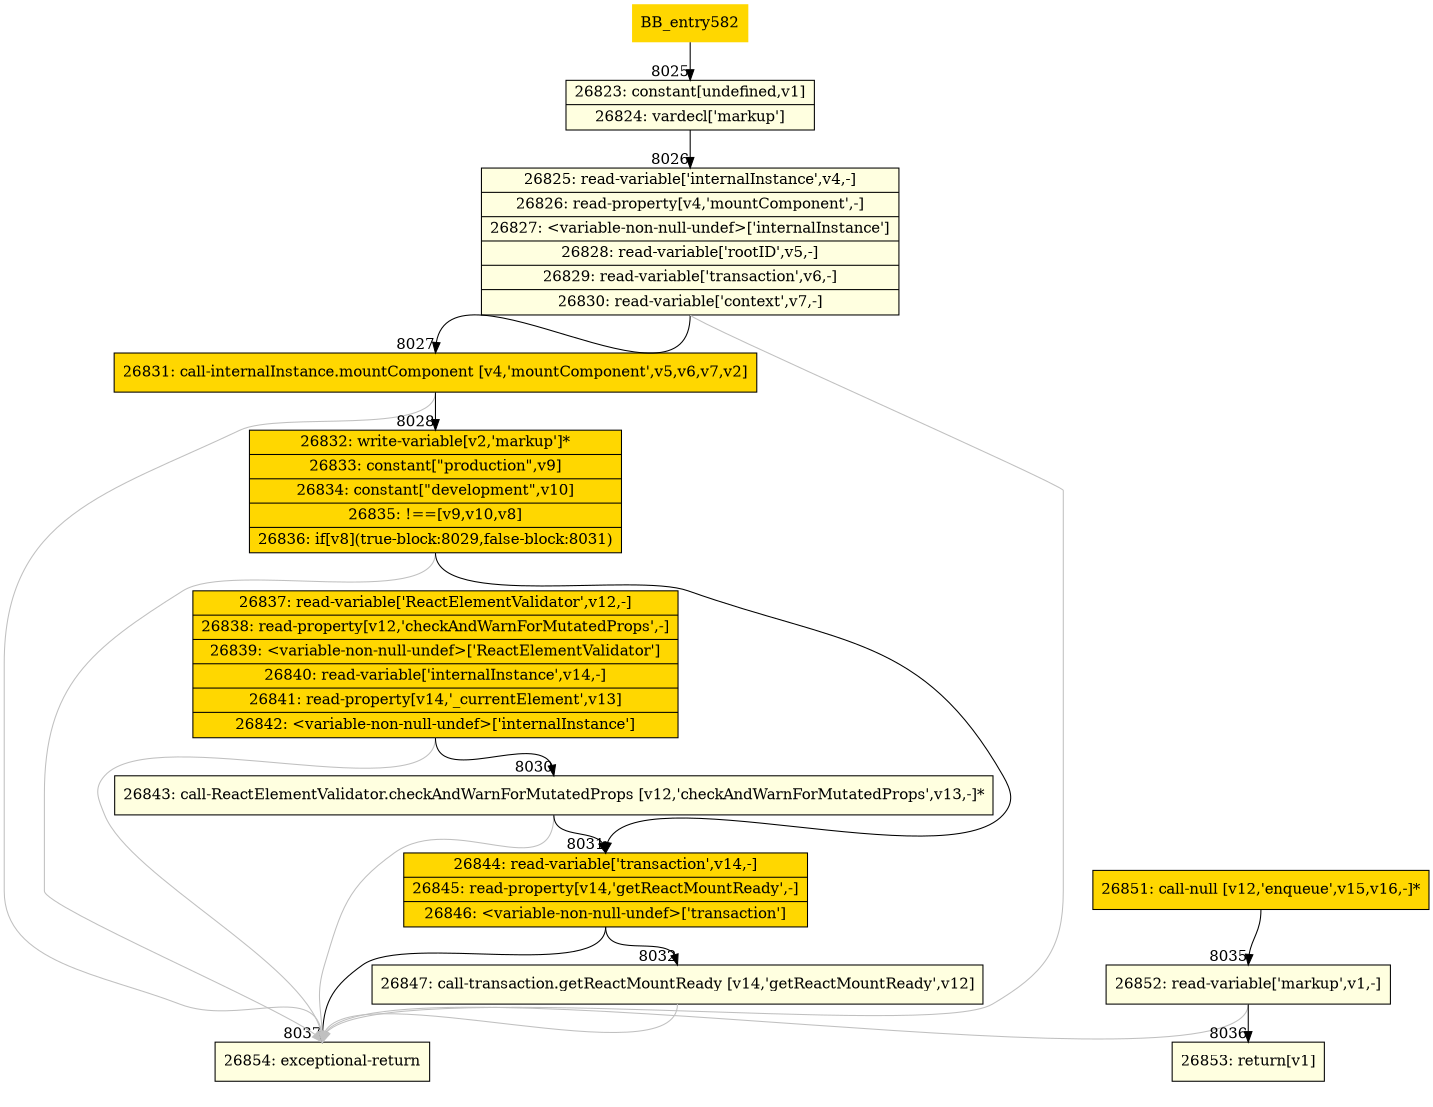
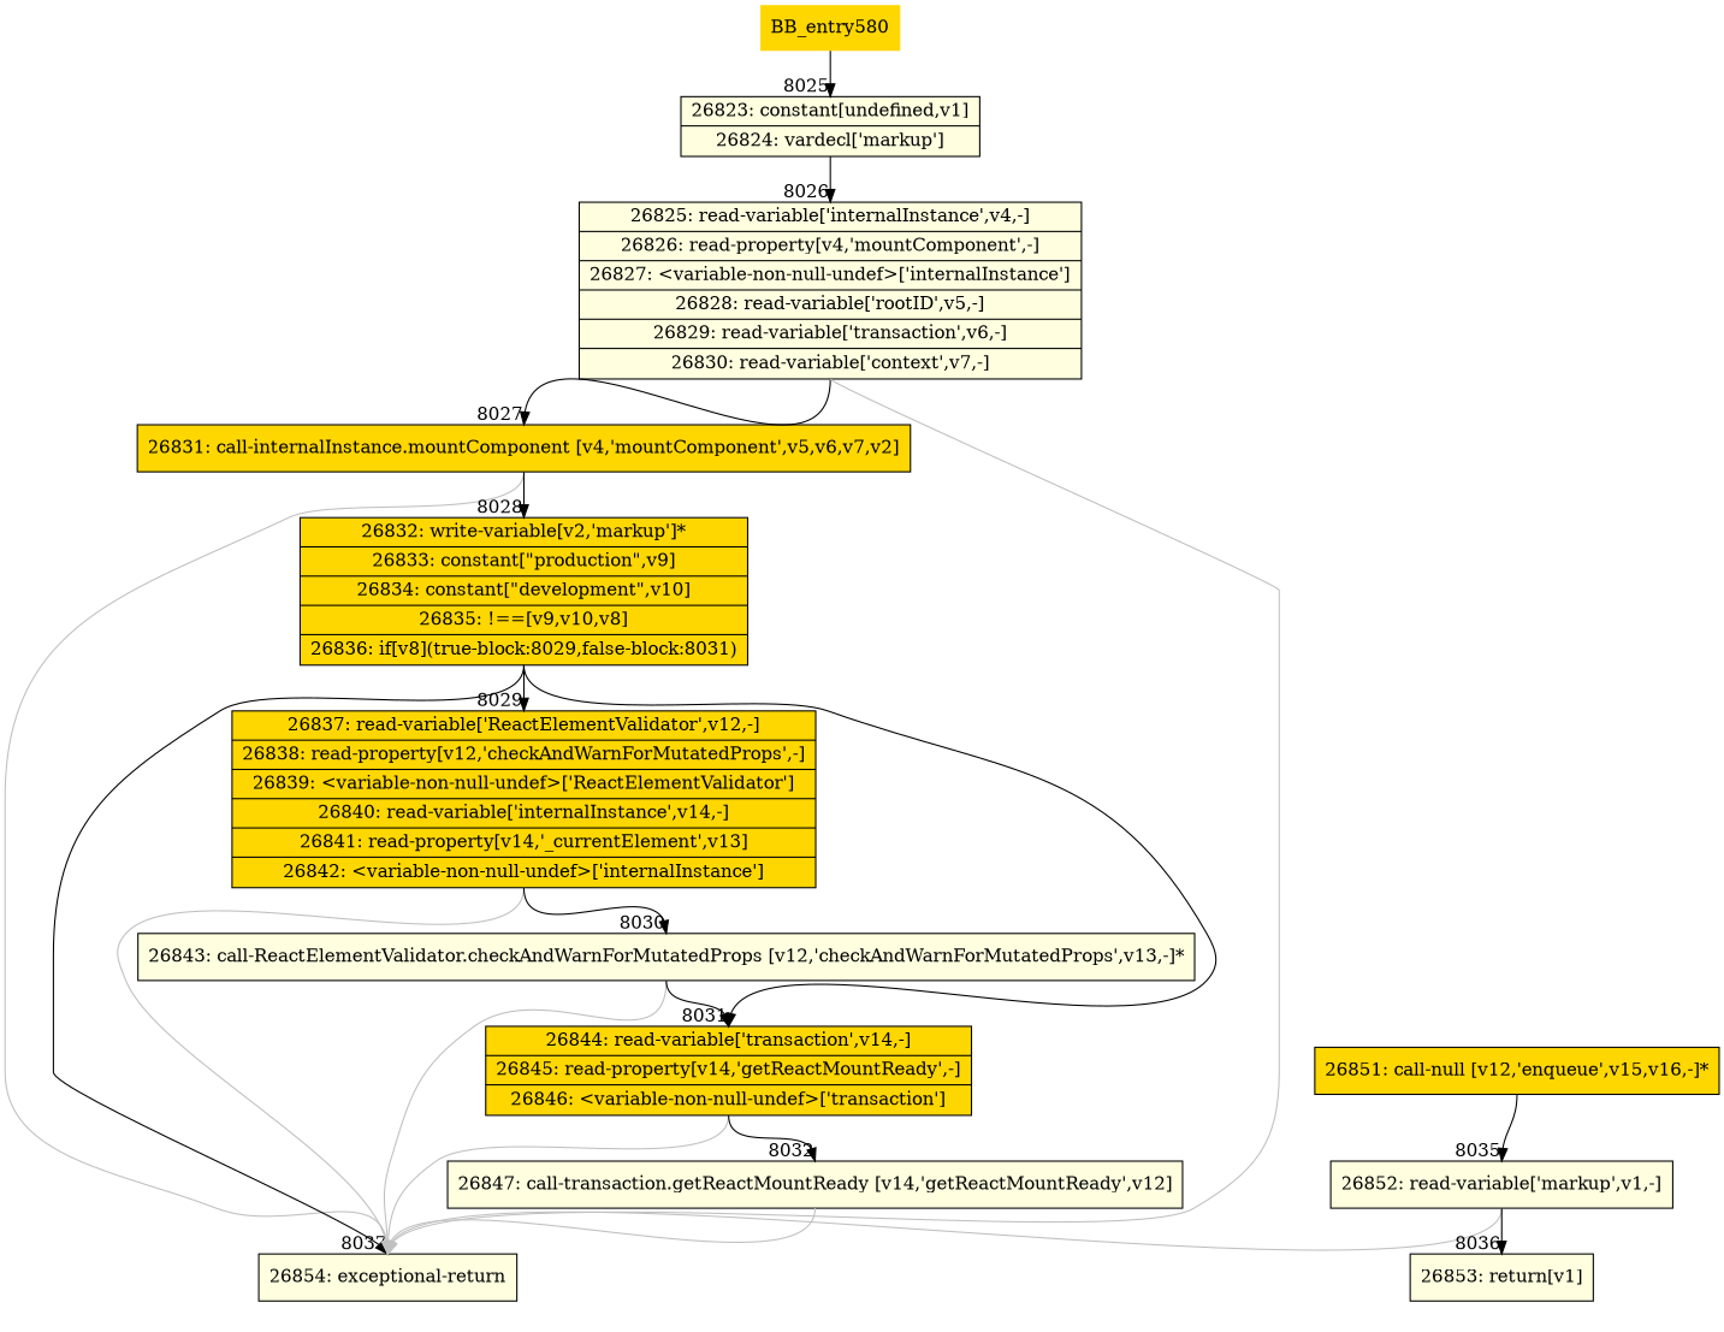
  digraph {
    rankdir=TD
    node [fillcolor=lightyellow shape=record style=filled]
    edge [headport=n tailport=s]
-   BB_entry582 [fillcolor=gold shape=none]
+   BB_entry582 [fillcolor=gold shape=none label=BB_entry580]
    n2 [label="{26823: constant[undefined,v1]|26824: vardecl['markup']}"]
    n3 [label="{26825: read-variable['internalInstance',v4,-]|26826: read-property[v4,'mountComponent',-]|26827: \<variable-non-null-undef\>['internalInstance']|26828: read-variable['rootID',v5,-]|26829: read-variable['transaction',v6,-]|26830: read-variable['context',v7,-]}"]
    n4 [fillcolor=gold label="{26831: call-internalInstance.mountComponent [v4,'mountComponent',v5,v6,v7,v2]}"]
    n5 [label="{26854: exceptional-return}"]
    n6 [fillcolor=gold label="{26832: write-variable[v2,'markup']*|26833: constant[\"production\",v9]|26834: constant[\"development\",v10]|26835: !==[v9,v10,v8]|26836: if[v8](true-block:8029,false-block:8031)}"]
    n7 [fillcolor=gold label="{26837: read-variable['ReactElementValidator',v12,-]|26838: read-property[v12,'checkAndWarnForMutatedProps',-]|26839: \<variable-non-null-undef\>['ReactElementValidator']|26840: read-variable['internalInstance',v14,-]|26841: read-property[v14,'_currentElement',v13]|26842: \<variable-non-null-undef\>['internalInstance']}"]
    n8 [fillcolor=gold label="{26844: read-variable['transaction',v14,-]|26845: read-property[v14,'getReactMountReady',-]|26846: \<variable-non-null-undef\>['transaction']}"]
    n9 [label="{26843: call-ReactElementValidator.checkAndWarnForMutatedProps [v12,'checkAndWarnForMutatedProps',v13,-]*}"]
    n10 [label="{26847: call-transaction.getReactMountReady [v14,'getReactMountReady',v12]}"]
    n11 [fillcolor=gold label="{26851: call-null [v12,'enqueue',v15,v16,-]*}"]
    n12 [label="{26852: read-variable['markup',v1,-]}"]
    n13 [label="{26853: return[v1]}"]
    BB_entry582 -> n2 [headlabel="    8025"]
    n2 -> n3 [headlabel="      8026"]
    n3 -> n4 [headlabel="      8027"]
    n3 -> n5 [color=gray headlabel="      8037"]
    n4 -> n5 [color=gray]
    n4 -> n6 [headlabel="      8028"]
-   n6 -> n5 [color=gray]
+   n6 -> n5 [color=black]
+   n6 -> n7 [headlabel="      8029"]
    n6 -> n8 [headlabel="      8031"]
    n7 -> n5 [color=gray]
    n7 -> n9 [headlabel="      8030"]
-   n8 -> n5 [color=black]
+   n8 -> n5 [color=gray]
    n8 -> n10 [headlabel="      8032"]
    n9 -> n5 [color=gray]
    n9 -> n8
    n10 -> n5 [color=gray]
    n11 -> n12 [headlabel="      8035"]
    n12 -> n5 [color=gray]
    n12 -> n13 [headlabel="      8036"]
  }
